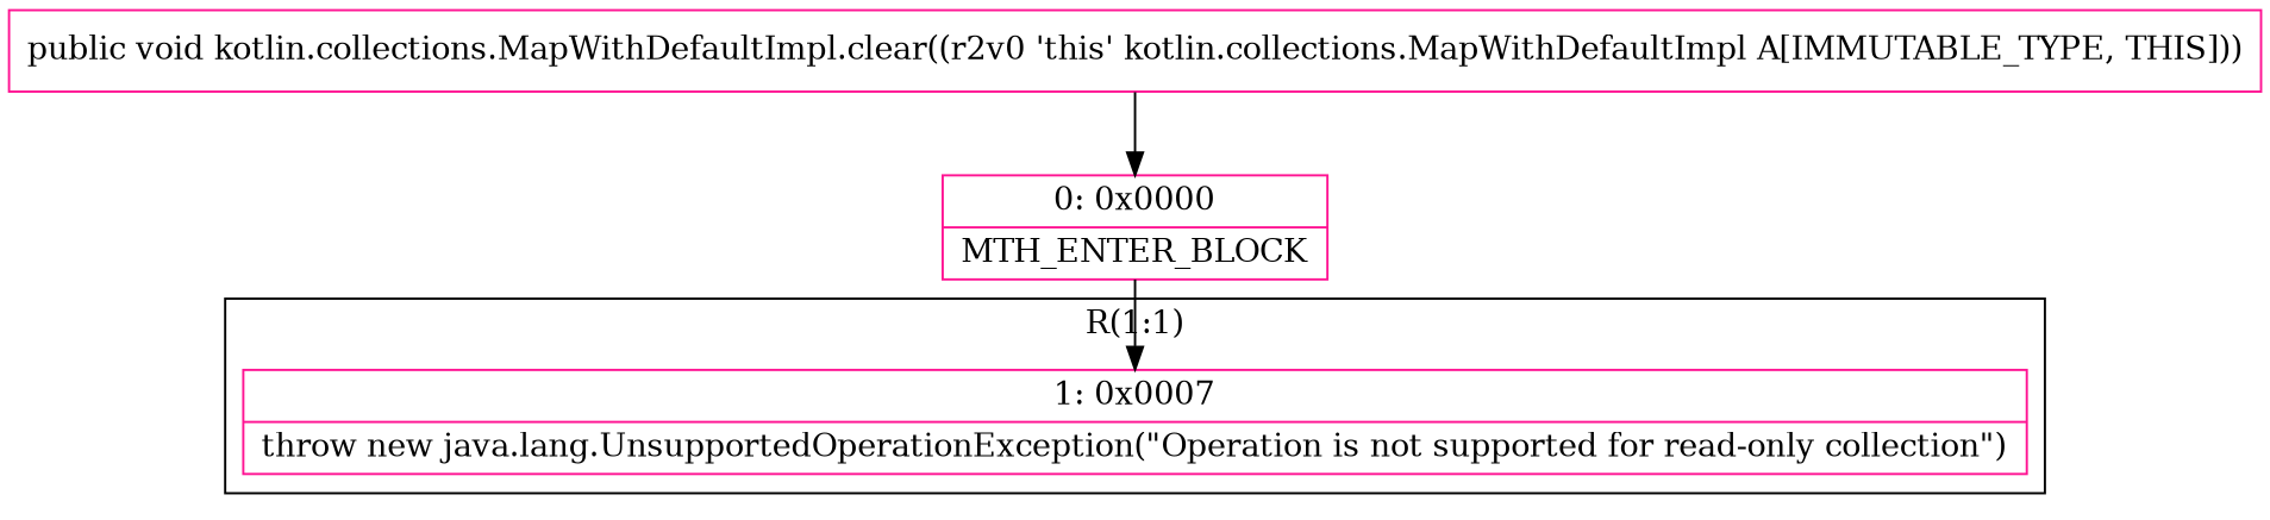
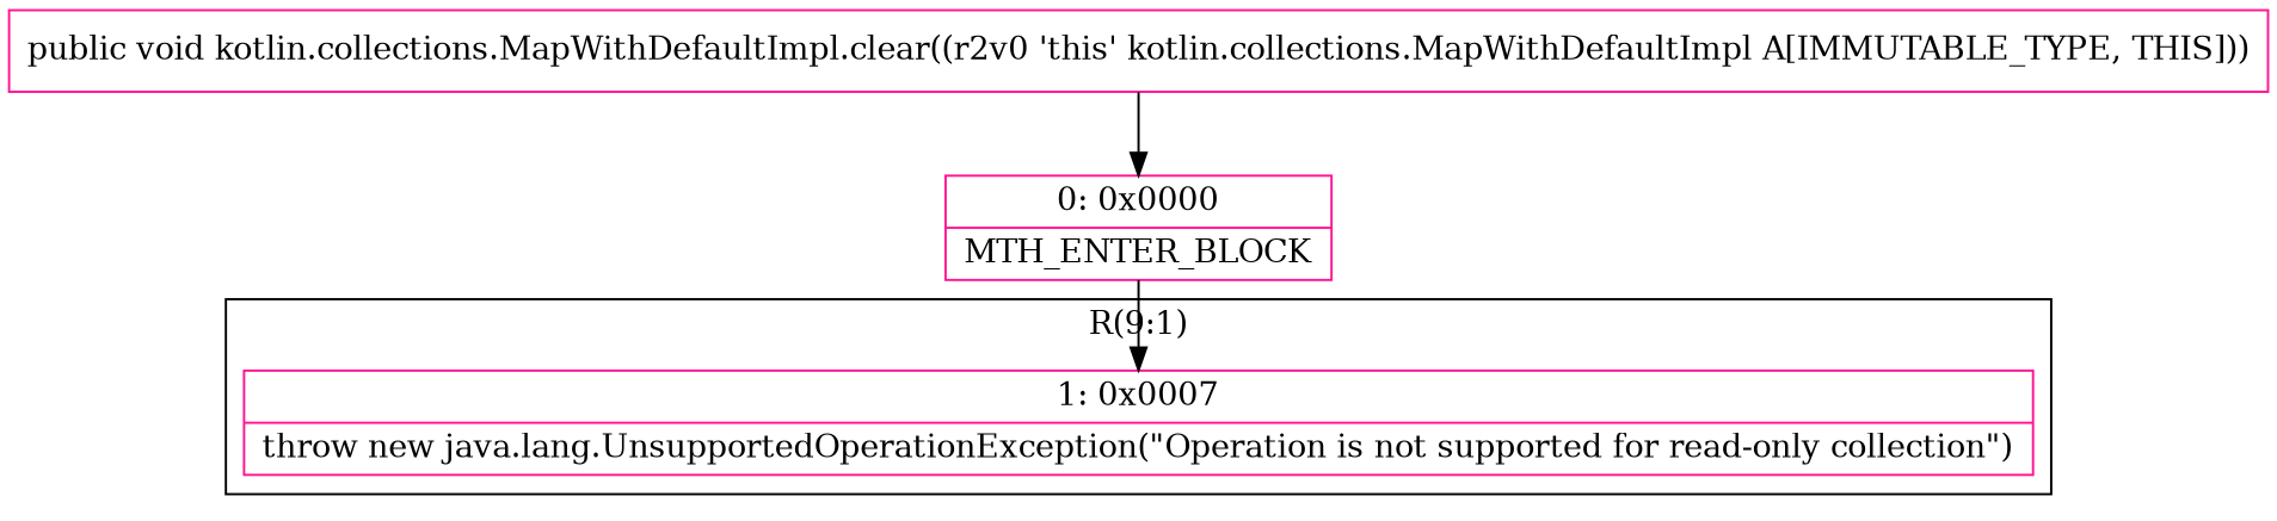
  digraph {
    node [color=deeppink shape=record]
    n1 [label="{1\:\ 0x0007|throw new java.lang.UnsupportedOperationException(\"Operation is not supported for read\-only collection\")\l}"]
    n2 [label="{0\:\ 0x0000|MTH_ENTER_BLOCK\l}"]
    n3 [label="{public void kotlin.collections.MapWithDefaultImpl.clear((r2v0 'this' kotlin.collections.MapWithDefaultImpl A[IMMUTABLE_TYPE, THIS])) }"]
    subgraph cluster_1 {
-     label="R(1:1)"
+     label="R(9:1)"
      n1
    }
    n2 -> n1
    n3 -> n2
  }
